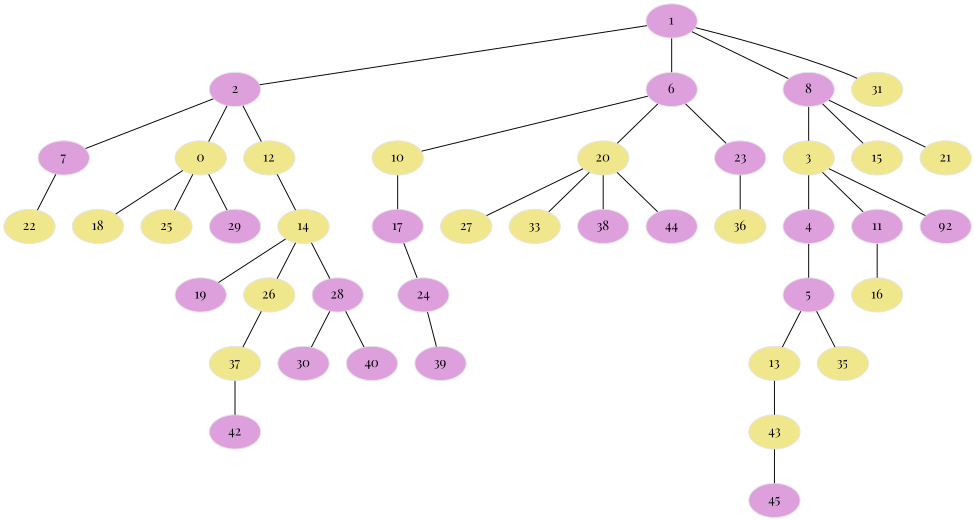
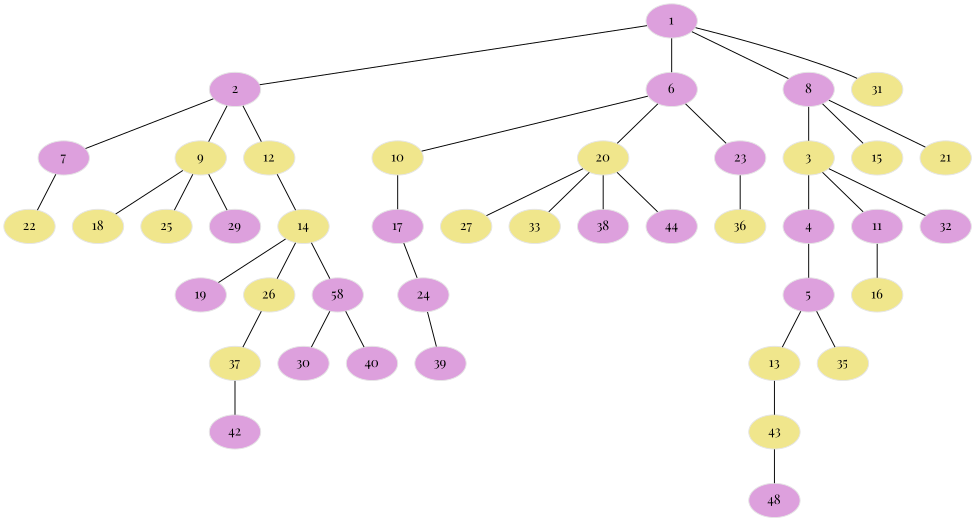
  graph {
    fontname="Playfair Display"
    node [color=gray90 fillcolor=plum fontname="Playfair Display" style=filled]
    edge [fontname="Playfair Display" weight=1.0]
    1
    2
    6
    8
    31 [fillcolor=khaki]
    7
-   9 [fillcolor=khaki label=0]
+   9 [fillcolor=khaki]
    12 [fillcolor=khaki]
    3 [fillcolor=khaki]
    4
    11
-   32 [label=92]
+   32
    10 [fillcolor=khaki]
    20 [fillcolor=khaki]
    23
    15 [fillcolor=khaki]
    21 [fillcolor=khaki]
    22 [fillcolor=khaki]
    18 [fillcolor=khaki]
    25 [fillcolor=khaki]
    29
    14 [fillcolor=khaki]
    5
    16 [fillcolor=khaki]
    13 [fillcolor=khaki]
    35 [fillcolor=khaki]
    43 [fillcolor=khaki]
    17
    27 [fillcolor=khaki]
    33 [fillcolor=khaki]
    38
    44
    36 [fillcolor=khaki]
    24
    19
    26 [fillcolor=khaki]
-   28
-   45
+   28 [label=58]
+   45 [label=48]
    37 [fillcolor=khaki]
    30
    40
    39
    42
    1 -- 2
    1 -- 6 [weight=2.0]
    1 -- 8
    1 -- 31
    2 -- 7
    2 -- 9
    2 -- 12
    6 -- 10
    6 -- 20
    6 -- 23
    8 -- 3
    8 -- 15
    8 -- 21
    7 -- 22
    9 -- 18
    9 -- 25
    9 -- 29
    12 -- 14
    3 -- 4
    3 -- 11 [weight=2.0]
    3 -- 32
    4 -- 5 [weight=2.0]
    11 -- 16
    10 -- 17 [weight=2.0]
    20 -- 27
    20 -- 33
    20 -- 38
    20 -- 44
    23 -- 36 [weight=2.0]
    14 -- 19
    14 -- 26
    14 -- 28
    5 -- 13
    5 -- 35
    13 -- 43
    43 -- 45
    17 -- 24
    24 -- 39
    26 -- 37
    28 -- 30
    28 -- 40
    37 -- 42
  }
